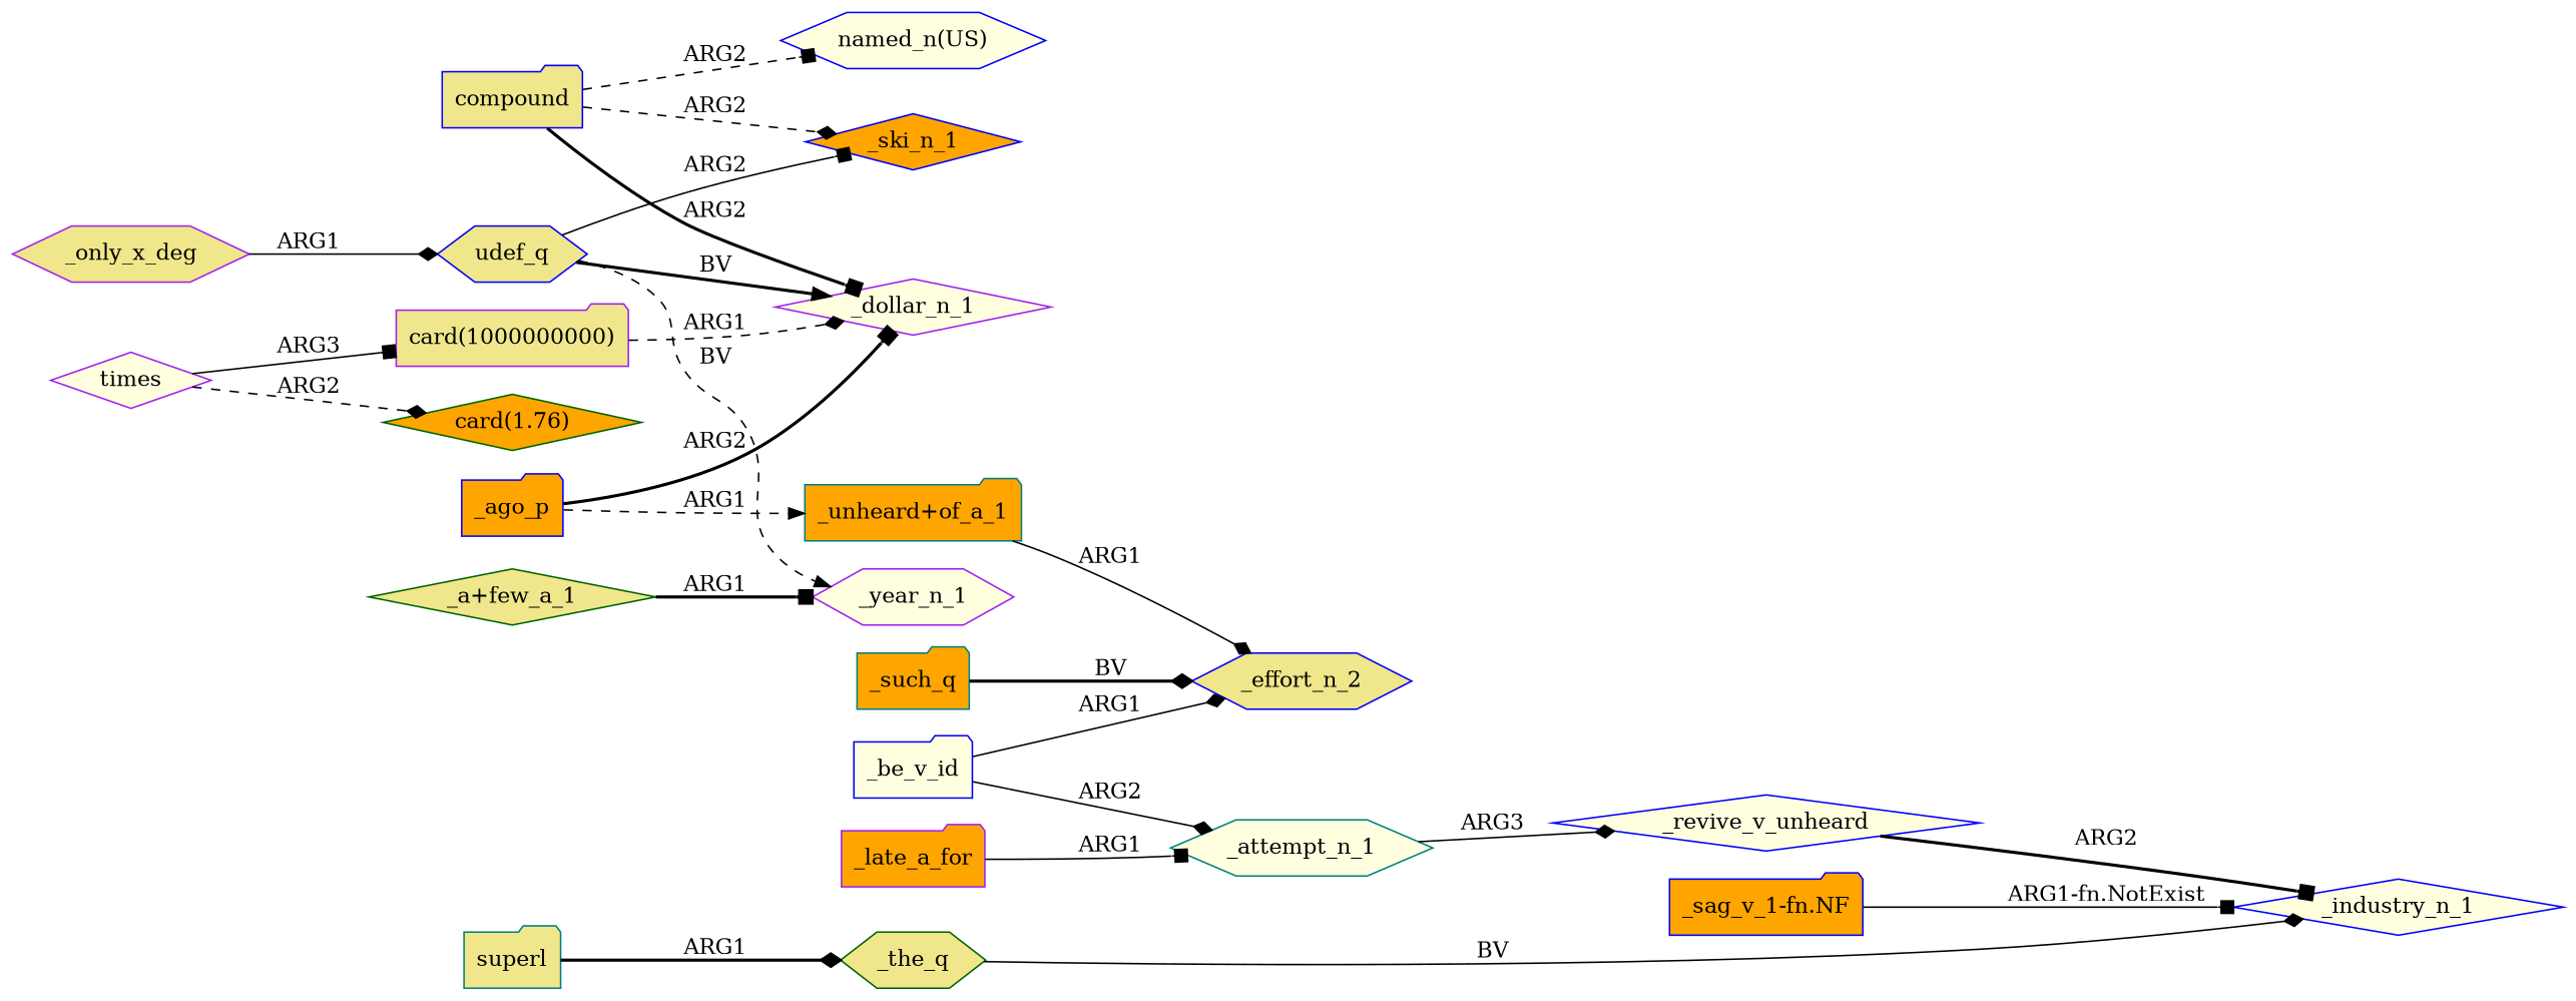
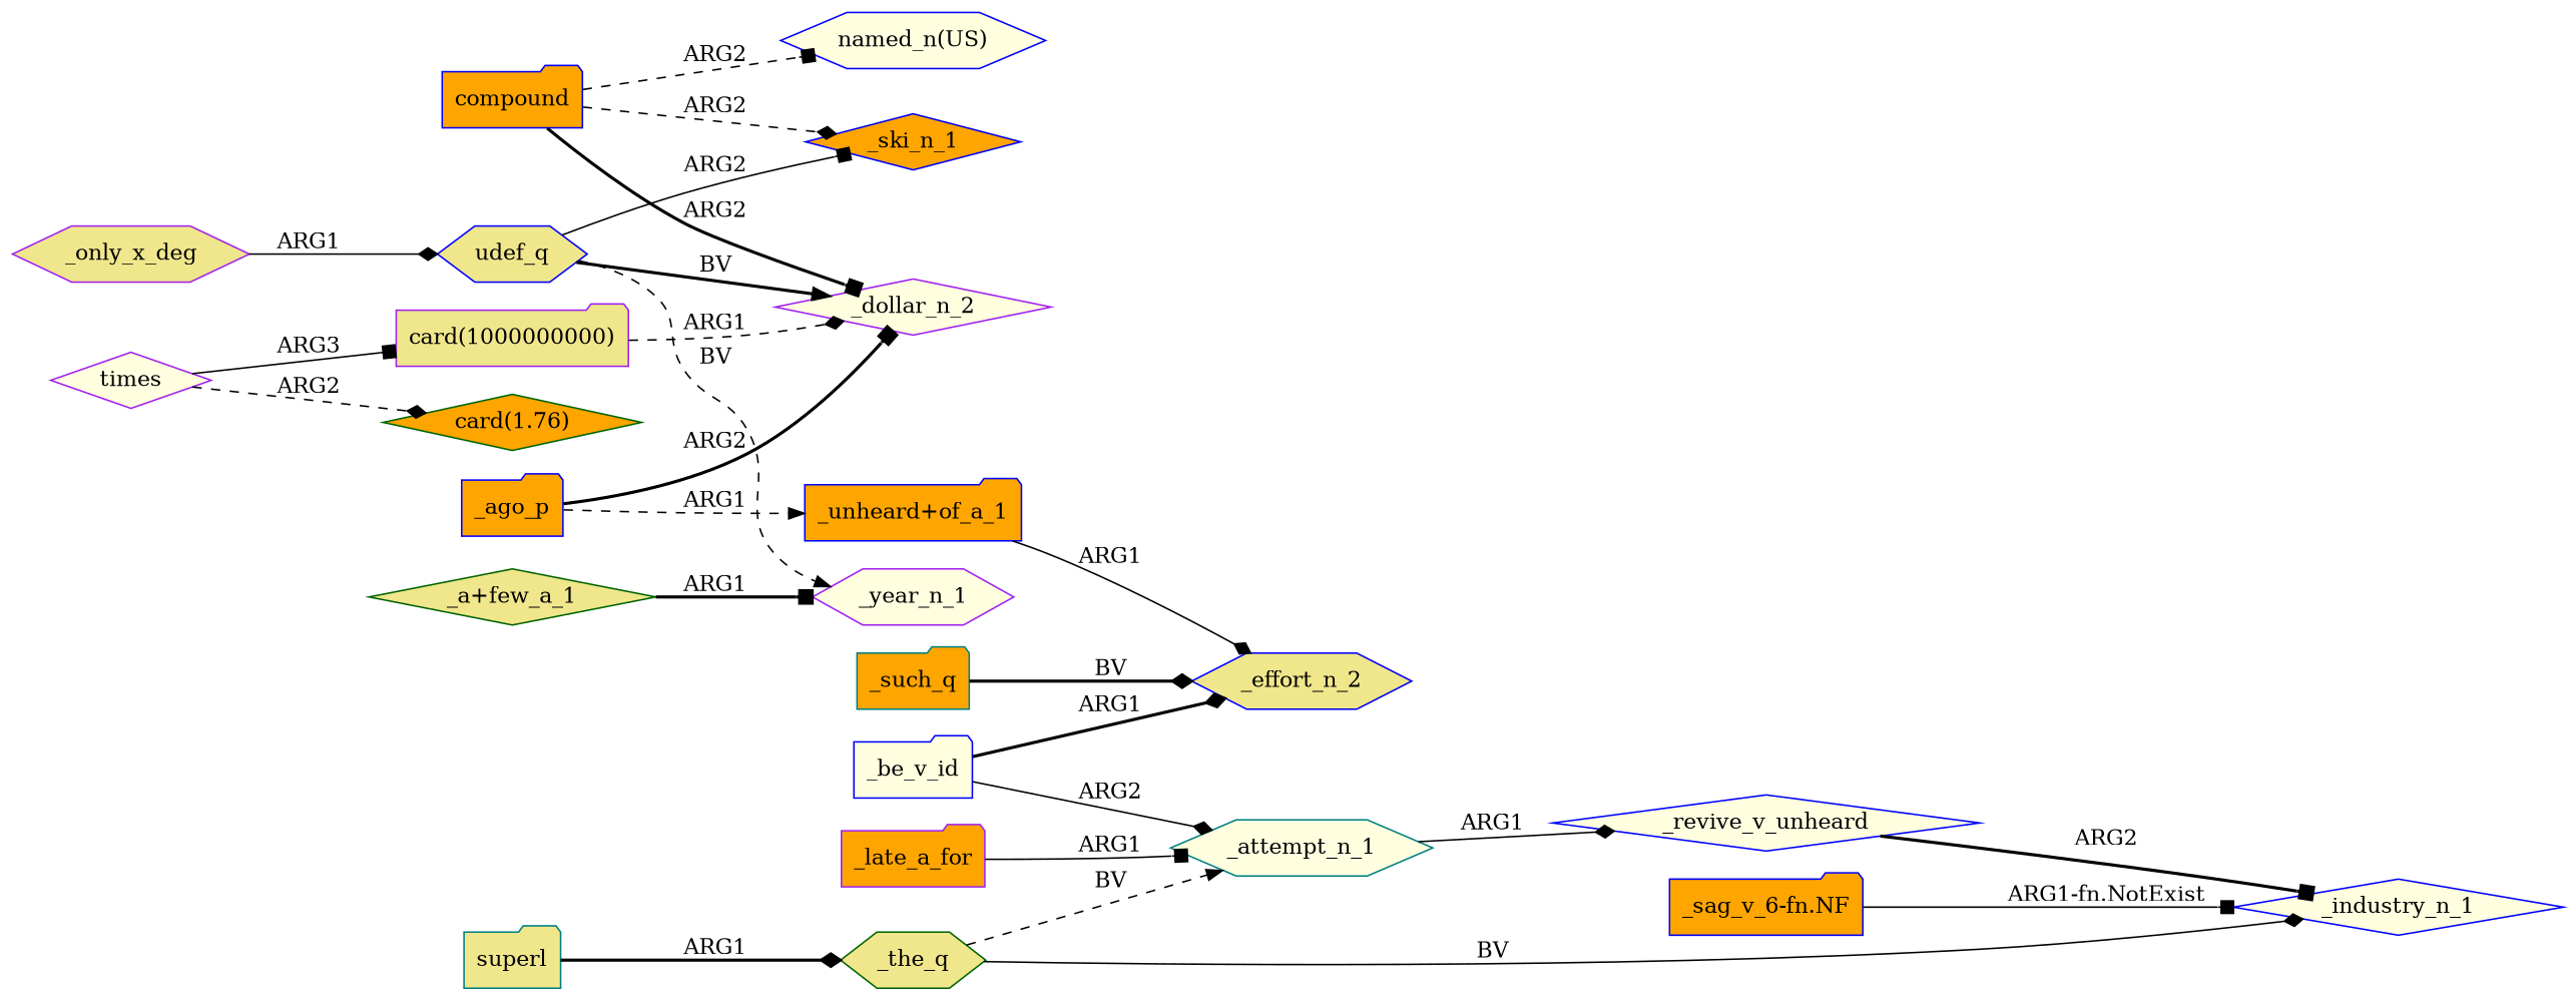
  digraph {
    rankdir=LR
    node [color=blue fillcolor=khaki shape=folder style=filled]
    edge [arrowhead=diamond style=solid]
    _only_x_deg [color=purple shape=hexagon]
    udef_q [shape=hexagon]
    _ski_n_1 [fillcolor=orange shape=diamond]
    _year_n_1 [color=purple fillcolor=lightyellow shape=hexagon]
-   _dollar_n_1 [color=purple fillcolor=lightyellow shape=diamond]
+   _dollar_n_1 [color=purple fillcolor=lightyellow shape=diamond label=_dollar_n_2]
    "named_n(US)" [fillcolor=lightyellow shape=hexagon]
    _attempt_n_1 [color=teal fillcolor=lightyellow shape=hexagon]
    _be_v_id [fillcolor=lightyellow]
    n9 [label=_effort_n_2 shape=hexagon]
    n10 [fillcolor=lightyellow label=_revive_v_unheard shape=diamond]
    _industry_n_1 [fillcolor=lightyellow shape=diamond]
-   "_sag_v_1-fn.NF" [fillcolor=orange]
-   "_unheard+of_a_1" [color=teal fillcolor=orange]
+   "_sag_v_1-fn.NF" [fillcolor=orange label="_sag_v_6-fn.NF"]
+   "_unheard+of_a_1" [fillcolor=orange]
    _late_a_for [color=purple fillcolor=orange]
    superl [color=teal]
    _the_q [color=darkgreen shape=hexagon]
-   compound
+   compound [fillcolor=orange]
    "_a+few_a_1" [color=darkgreen shape=diamond]
    times [color=purple fillcolor=lightyellow shape=diamond]
    "card(1000000000)" [color=purple]
    "card(1.76)" [color=darkgreen fillcolor=orange shape=diamond]
    _ago_p [fillcolor=orange]
    _such_q [color=teal fillcolor=orange]
    _only_x_deg -> udef_q [label=ARG1]
    udef_q -> _ski_n_1 [arrowhead=box label=ARG2]
    udef_q -> _year_n_1 [arrowhead=normal label=BV style=dashed]
    udef_q -> _dollar_n_1 [arrowhead=normal label=BV style=bold]
-   _attempt_n_1 -> n10 [label=ARG3]
+   _attempt_n_1 -> n10 [label=ARG1]
    _be_v_id -> _attempt_n_1 [label=ARG2]
-   _be_v_id -> n9 [label=ARG1]
+   _be_v_id -> n9 [label=ARG1 style=bold]
    n10 -> _industry_n_1 [arrowhead=box label=ARG2 style=bold]
    "_sag_v_1-fn.NF" -> _industry_n_1 [arrowhead=box label="ARG1-fn.NotExist"]
    "_unheard+of_a_1" -> n9 [label=ARG1]
    _late_a_for -> _attempt_n_1 [arrowhead=box label=ARG1]
    superl -> _the_q [label=ARG1 style=bold]
+   _the_q -> _attempt_n_1 [arrowhead=normal label=BV style=dashed]
    _the_q -> _industry_n_1 [label=BV]
    compound -> _ski_n_1 [label=ARG2 style=dashed]
    compound -> _dollar_n_1 [arrowhead=box label=ARG2 style=bold]
    compound -> "named_n(US)" [arrowhead=box label=ARG2 style=dashed]
    "_a+few_a_1" -> _year_n_1 [arrowhead=box label=ARG1 style=bold]
    times -> "card(1000000000)" [arrowhead=box label=ARG3]
    times -> "card(1.76)" [label=ARG2 style=dashed]
    "card(1000000000)" -> _dollar_n_1 [label=ARG1 style=dashed]
    _ago_p -> _dollar_n_1 [arrowhead=box label=ARG2 style=bold]
    _ago_p -> "_unheard+of_a_1" [arrowhead=normal label=ARG1 style=dashed]
    _such_q -> n9 [label=BV style=bold]
  }
